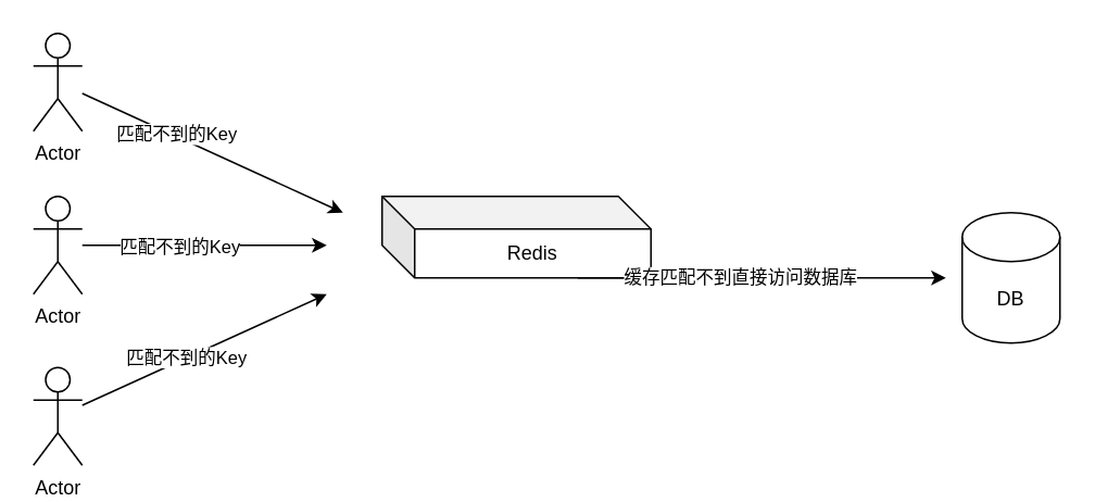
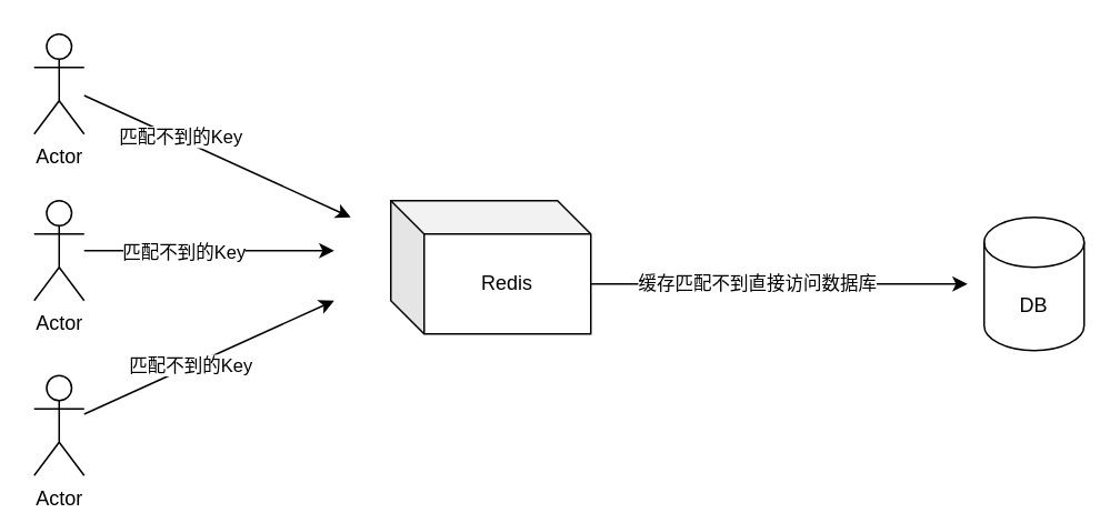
  <mxCell id="0" />
  <mxCell id="1" parent="0" />
  <mxCell id="2" value="Actor" style="shape=umlActor;verticalLabelPosition=bottom;verticalAlign=top;html=1;" vertex="1" parent="1"><mxGeometry x="20" y="20" width="30" height="60" as="geometry" /></mxCell>
  <mxCell id="3" value="Actor" style="shape=umlActor;verticalLabelPosition=bottom;verticalAlign=top;html=1;" vertex="1" parent="1"><mxGeometry x="20" y="120" width="30" height="60" as="geometry" /></mxCell>
  <mxCell id="4" value="Actor" style="shape=umlActor;verticalLabelPosition=bottom;verticalAlign=top;html=1;" vertex="1" parent="1"><mxGeometry x="20" y="225" width="30" height="60" as="geometry" /></mxCell>
  <mxCell id="5" value="" style="endArrow=classic;html=1;rounded=0;" edge="1" parent="1" source="2"><mxGeometry width="50" height="50" relative="1" as="geometry"><mxPoint x="490" y="340" as="sourcePoint" /><mxPoint x="210" y="130" as="targetPoint" /></mxGeometry></mxCell>
  <mxCell id="6" value="匹配不到的Key" style="edgeLabel;html=1;align=center;verticalAlign=middle;resizable=0;points=[];" vertex="1" connectable="0" parent="5"><mxGeometry x="-0.29" y="1" relative="1" as="geometry"><mxPoint x="1" as="offset" /></mxGeometry></mxCell>
- <mxCell id="7" value="Redis" style="shape=cube;whiteSpace=wrap;html=1;boundedLbl=1;backgroundOutline=1;darkOpacity=0.05;darkOpacity2=0.1;" vertex="1" parent="1"><mxGeometry x="234" y="120" width="165" height="50" as="geometry" /></mxCell>
+ <mxCell id="7" value="Redis" style="shape=cube;whiteSpace=wrap;html=1;boundedLbl=1;backgroundOutline=1;darkOpacity=0.05;darkOpacity2=0.1;" vertex="1" parent="1"><mxGeometry x="234" y="120" width="120" height="80" as="geometry" /></mxCell>
  <mxCell id="8" value="" style="endArrow=classic;html=1;rounded=0;" edge="1" parent="1" source="3"><mxGeometry width="50" height="50" relative="1" as="geometry"><mxPoint x="490" y="340" as="sourcePoint" /><mxPoint x="200" y="150" as="targetPoint" /></mxGeometry></mxCell>
  <mxCell id="9" value="匹配不到的Key" style="edgeLabel;html=1;align=center;verticalAlign=middle;resizable=0;points=[];" vertex="1" connectable="0" parent="8"><mxGeometry x="-0.209" relative="1" as="geometry"><mxPoint as="offset" /></mxGeometry></mxCell>
  <mxCell id="10" value="" style="endArrow=classic;html=1;rounded=0;" edge="1" parent="1" source="4"><mxGeometry width="50" height="50" relative="1" as="geometry"><mxPoint x="490" y="340" as="sourcePoint" /><mxPoint x="200" y="180" as="targetPoint" /></mxGeometry></mxCell>
  <mxCell id="11" value="匹配不到的Key" style="edgeLabel;html=1;align=center;verticalAlign=middle;resizable=0;points=[];" vertex="1" connectable="0" parent="10"><mxGeometry x="-0.152" y="1" relative="1" as="geometry"><mxPoint as="offset" /></mxGeometry></mxCell>
  <mxCell id="12" value="" style="endArrow=classic;html=1;rounded=0;exitX=0;exitY=0;exitDx=120;exitDy=50;exitPerimeter=0;" edge="1" parent="1" source="7"><mxGeometry width="50" height="50" relative="1" as="geometry"><mxPoint x="490" y="340" as="sourcePoint" /><mxPoint x="580" y="170" as="targetPoint" /></mxGeometry></mxCell>
  <mxCell id="13" value="缓存匹配不到直接访问数据库" style="edgeLabel;html=1;align=center;verticalAlign=middle;resizable=0;points=[];" vertex="1" connectable="0" parent="12"><mxGeometry x="-0.121" y="1" relative="1" as="geometry"><mxPoint as="offset" /></mxGeometry></mxCell>
  <mxCell id="14" value="DB" style="shape=cylinder3;whiteSpace=wrap;html=1;boundedLbl=1;backgroundOutline=1;size=15;" vertex="1" parent="1"><mxGeometry x="590" y="130" width="60" height="80" as="geometry" /></mxCell>
